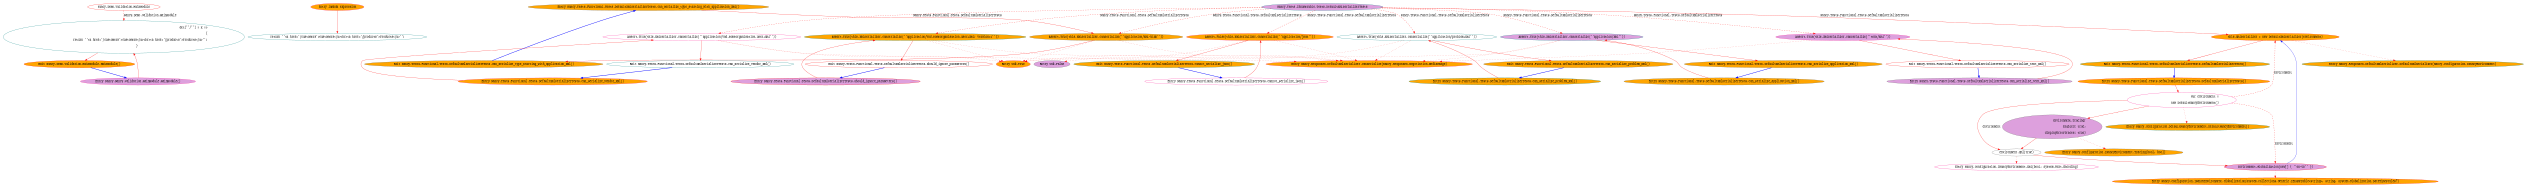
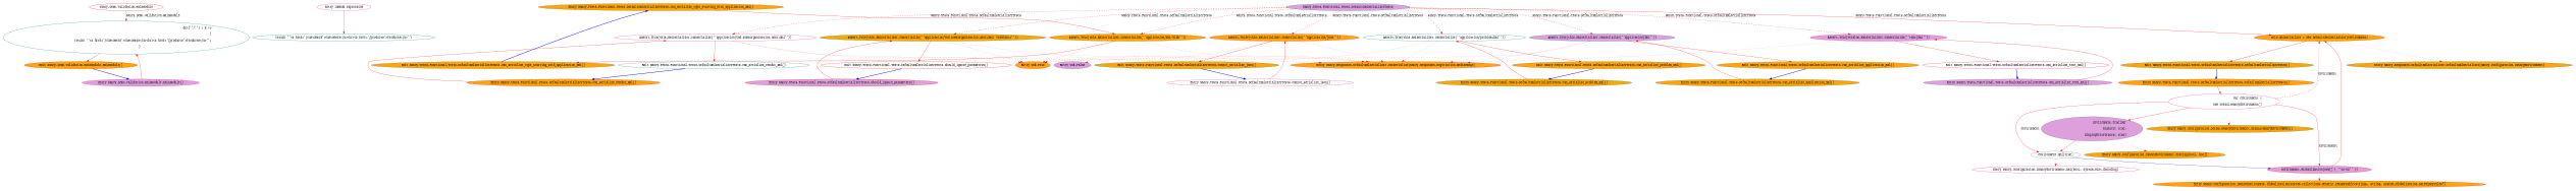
  digraph {
    fontname="Courier Prime"
    node [color=teal fillcolor=orange fontname="Courier Prime" style=filled cluster="Nancy.Tests.Functional.Tests.DefaultXmlSerializerTests.DefaultXmlSerializerTests()" file="DefaultXmlSerializerTests.cs"]
    edge [color=red fontname="Courier Prime" style=solid]
    n1 [color=red fillcolor=white label="Nancy.Demo.Validation.MainModule" cluster="" file=""]
    n2 [cluster="Nancy.Demo.Validation.MainModule.MainModule()" community=0 fillcolor=white label="Get[''/''] = x =>\r\n                {\r\n                    return ''<a href='/customers'>Customers</a><br><a href='/products'>Products</a>'';\r\n                }" span="9-12" file=""]
    n3 [cluster="Nancy.Demo.Validation.MainModule.MainModule()" color=red label="Exit Nancy.Demo.Validation.MainModule.MainModule()" span="7-7" file=""]
-   n4 [cluster="Nancy.Demo.Validation.MainModule.MainModule()" color=deeppink fillcolor=plum label="Entry Nancy.Nancy.Validation.MainModule.MainModule()" span="7-7" file=""]
-   n5 [cluster="lambda expression" color=deeppink label="Entry lambda expression" span="9-12" file=""]
+   n4 [cluster="Nancy.Demo.Validation.MainModule.MainModule()" color=deeppink fillcolor=plum label="Entry Nancy.Demo.Validation.MainModule.MainModule()" span="7-7" file=""]
+   n5 [cluster="lambda expression" color=deeppink fillcolor=white label="Entry lambda expression" span="9-12" file=""]
    n6 [cluster="lambda expression" community=0 fillcolor=white label="return ''<a href='/customers'>Customers</a><br><a href='/products'>Products</a>'';" span="11-11" file=""]
    n7 [cluster="Nancy.Tests.Functional.Tests.DefaultXmlSerializerTests.Can_serialize_type_starting_with_application_xml()" color=gray40 label="Entry Nancy.Tests.Functional.Tests.DefaultXmlSerializerTests.Can_serialize_type_starting_with_application_xml()" span="32-32"]
    n8 [cluster="Nancy.Tests.Functional.Tests.DefaultXmlSerializerTests.Can_serialize_type_starting_with_application_xml()" color=gray40 community=0 label="Assert.True(this.xmlSerializer.CanSerialize(''application/xml-blah''))" span="34-34"]
    n9 [cluster="Nancy.Tests.Functional.Tests.DefaultXmlSerializerTests.Can_serialize_type_starting_with_application_xml()" color=gray40 label="Exit Nancy.Tests.Functional.Tests.DefaultXmlSerializerTests.Can_serialize_type_starting_with_application_xml()" span="32-32"]
    n10 [cluster="Unk.True" color=deeppink label="Entry Unk.True"]
    n11 [cluster="Nancy.Responses.DefaultXmlSerializer.CanSerialize(Nancy.Responses.Negotiation.MediaRange)" color=deeppink label="Entry Nancy.Responses.DefaultXmlSerializer.CanSerialize(Nancy.Responses.Negotiation.MediaRange)" span="35-35"]
    n12 [cluster="Nancy.Configuration.INancyEnvironment.Xml(bool, System.Text.Encoding)" color=deeppink fillcolor=white label="Entry Nancy.Configuration.INancyEnvironment.Xml(bool, System.Text.Encoding)" span="16-16"]
    n13 [cluster="Nancy.Tests.Functional.Tests.DefaultXmlSerializerTests.Can_serialize_text_xml()" color=gray40 fillcolor=plum label="Entry Nancy.Tests.Functional.Tests.DefaultXmlSerializerTests.Can_serialize_text_xml()" span="38-38"]
-   n14 [cluster="Nancy.Tests.Functional.Tests.DefaultXmlSerializerTests.Can_serialize_text_xml()" color=deeppink community=0 fillcolor=plum label="Assert.True(this.xmlSerializer.CanSerialize(''text/xml''))" span="40-40"]
+   n14 [cluster="Nancy.Tests.Functional.Tests.DefaultXmlSerializerTests.Can_serialize_text_xml()" color=deeppink community=0 fillcolor=plum label="Assert.True(version.xmlSerializer.CanSerialize(''text/xml''))" span="40-40"]
    n15 [cluster="Nancy.Tests.Functional.Tests.DefaultXmlSerializerTests.Can_serialize_text_xml()" color=red fillcolor=white label="Exit Nancy.Tests.Functional.Tests.DefaultXmlSerializerTests.Can_serialize_text_xml()" span="38-38"]
    n16 [color=red label="Entry Nancy.Tests.Functional.Tests.DefaultXmlSerializerTests.DefaultXmlSerializerTests()" span="11-11"]
    n17 [color=deeppink community=1 fillcolor=white label="var environment =\r\n                new DefaultNancyEnvironment()" span="13-14"]
    n18 [color=gray40 community=1 fillcolor=plum label="environment.Tracing(\r\n                enabled: true,\r\n                displayErrorTraces: true)" span="16-18"]
    n19 [color=gray40 community=0 fillcolor=white label="environment.Xml(true)" span="19-19"]
    n20 [color=red community=0 fillcolor=plum label="environment.Globalization(new[] { ''en-US'' })" span="20-20"]
    n21 [color=red community=0 label="this.xmlSerializer = new DefaultXmlSerializer(environment)" span="22-22"]
    n22 [cluster="Nancy.Configuration.DefaultNancyEnvironment.DefaultNancyEnvironment()" label="Entry Nancy.Configuration.DefaultNancyEnvironment.DefaultNancyEnvironment()" span="9-9"]
    n23 [cluster="Nancy.Configuration.INancyEnvironment.Tracing(bool, bool)" color=gray40 label="Entry Nancy.Configuration.INancyEnvironment.Tracing(bool, bool)" span="15-15"]
    n24 [cluster="Nancy.Configuration.INancyEnvironment.Globalization(System.Collections.Generic.IEnumerable<string>, string, System.Globalization.DateTimeStyles?)" color=red label="Entry Nancy.Configuration.INancyEnvironment.Globalization(System.Collections.Generic.IEnumerable<string>, string, System.Globalization.DateTimeStyles?)" span="19-19"]
    n25 [label="Exit Nancy.Tests.Functional.Tests.DefaultXmlSerializerTests.DefaultXmlSerializerTests()" span="11-11"]
    n26 [cluster="Nancy.Responses.DefaultXmlSerializer.DefaultXmlSerializer(Nancy.Configuration.INancyEnvironment)" label="Entry Nancy.Responses.DefaultXmlSerializer.DefaultXmlSerializer(Nancy.Configuration.INancyEnvironment)" span="24-24"]
    n27 [cluster="Nancy.Tests.Functional.Tests.DefaultXmlSerializerTests.Can_serialize_vendor_xml()" color=deeppink label="Entry Nancy.Tests.Functional.Tests.DefaultXmlSerializerTests.Can_serialize_vendor_xml()" span="44-44"]
    n28 [cluster="Nancy.Tests.Functional.Tests.DefaultXmlSerializerTests.Can_serialize_vendor_xml()" color=deeppink community=0 fillcolor=white label="Assert.True(this.xmlSerializer.CanSerialize(''application/vnd.someorganisation.user+xml''))" span="46-46"]
    n29 [cluster="Nancy.Tests.Functional.Tests.DefaultXmlSerializerTests.Can_serialize_vendor_xml()" fillcolor=white label="Exit Nancy.Tests.Functional.Tests.DefaultXmlSerializerTests.Can_serialize_vendor_xml()" span="44-44"]
    n30 [cluster="Unk.False" color=gray40 fillcolor=plum label="Entry Unk.False"]
    n31 [cluster="Nancy.Tests.Functional.Tests.DefaultXmlSerializerTests.Should_ignore_parameters()" color=red fillcolor=plum label="Entry Nancy.Tests.Functional.Tests.DefaultXmlSerializerTests.Should_ignore_parameters()" span="62-62"]
    n32 [cluster="Nancy.Tests.Functional.Tests.DefaultXmlSerializerTests.Should_ignore_parameters()" community=0 label="Assert.True(this.xmlSerializer.CanSerialize(''application/vnd.someorganisation.user+xml; version=1''))" span="64-64"]
    n33 [cluster="Nancy.Tests.Functional.Tests.DefaultXmlSerializerTests.Should_ignore_parameters()" color=red fillcolor=white label="Exit Nancy.Tests.Functional.Tests.DefaultXmlSerializerTests.Should_ignore_parameters()" span="62-62"]
    n34 [cluster="Nancy.Tests.Functional.Tests.DefaultXmlSerializerTests.Cannot_serialize_json()" color=deeppink fillcolor=white label="Entry Nancy.Tests.Functional.Tests.DefaultXmlSerializerTests.Cannot_serialize_json()" span="56-56"]
    n35 [cluster="Nancy.Tests.Functional.Tests.DefaultXmlSerializerTests.Cannot_serialize_json()" color=deeppink community=0 label="Assert.False(this.xmlSerializer.CanSerialize(''application/json''))" span="58-58"]
    n36 [cluster="Nancy.Tests.Functional.Tests.DefaultXmlSerializerTests.Cannot_serialize_json()" label="Exit Nancy.Tests.Functional.Tests.DefaultXmlSerializerTests.Cannot_serialize_json()" span="56-56"]
    n37 [cluster="Nancy.Tests.Functional.Tests.DefaultXmlSerializerTests.Can_serialize_problem_xml()" label="Entry Nancy.Tests.Functional.Tests.DefaultXmlSerializerTests.Can_serialize_problem_xml()" span="50-50"]
    n38 [cluster="Nancy.Tests.Functional.Tests.DefaultXmlSerializerTests.Can_serialize_problem_xml()" community=0 fillcolor=white label="Assert.True(this.xmlSerializer.CanSerialize(''application/problem+xml''))" span="52-52"]
    n39 [cluster="Nancy.Tests.Functional.Tests.DefaultXmlSerializerTests.Can_serialize_problem_xml()" color=gray40 label="Exit Nancy.Tests.Functional.Tests.DefaultXmlSerializerTests.Can_serialize_problem_xml()" span="50-50"]
    n40 [cluster="Nancy.Tests.Functional.Tests.DefaultXmlSerializerTests.Can_serialize_application_xml()" color=gray40 label="Entry Nancy.Tests.Functional.Tests.DefaultXmlSerializerTests.Can_serialize_application_xml()" span="26-26"]
    n41 [cluster="Nancy.Tests.Functional.Tests.DefaultXmlSerializerTests.Can_serialize_application_xml()" community=0 fillcolor=plum label="Assert.True(this.xmlSerializer.CanSerialize(''application/xml''))" span="28-28"]
    n42 [cluster="Nancy.Tests.Functional.Tests.DefaultXmlSerializerTests.Can_serialize_application_xml()" color=gray40 label="Exit Nancy.Tests.Functional.Tests.DefaultXmlSerializerTests.Can_serialize_application_xml()" span="26-26"]
-   n43 [fillcolor=plum label="Nancy.Tests.IEnumerable.Tests.DefaultXmlSerializerTests" cluster=""]
+   n43 [fillcolor=plum label="Nancy.Tests.Functional.Tests.DefaultXmlSerializerTests" cluster=""]
    n1 -> n2 [label="Nancy.Demo.Validation.MainModule" style=dashed]
    n2 -> n3
    n3 -> n4 [color=blue style=bold]
    n4 -> n2
    n5 -> n6
    n7 -> n8
    n8 -> n9
    n8 -> n10 [style=dotted]
    n8 -> n11 [style=dotted]
    n9 -> n7 [color=blue style=bold]
    n13 -> n14
    n14 -> n11 [style=dotted]
    n14 -> n15
    n15 -> n13 [color=blue style=bold]
    n16 -> n17
    n17 -> n18
    n17 -> n19 [label=environment]
-   n17 -> n20 [label=environment style=dashed]
+   n17 -> n20 [label=environment]
    n17 -> n21 [label=environment style=dashed]
    n17 -> n22 [style=dotted]
    n18 -> n19
    n18 -> n23 [style=dotted]
    n19 -> n12 [style=dotted]
-   n19 -> n20
-   n20 -> n21 [color=blue]
+   n19 -> n20 [color=blue]
+   n20 -> n21
    n20 -> n24 [style=dotted]
    n21 -> n25
    n21 -> n26 [style=dotted]
    n25 -> n16 [color=blue style=bold]
    n27 -> n28
    n28 -> n10 [style=dotted]
    n28 -> n11 [style=dotted]
    n28 -> n29
    n29 -> n27 [color=blue style=bold]
    n31 -> n32
    n32 -> n10 [style=dotted]
    n32 -> n11 [style=dotted]
    n32 -> n33
    n33 -> n31 [color=blue style=bold]
    n34 -> n35
    n35 -> n11 [style=dotted]
    n35 -> n30 [style=dotted]
    n35 -> n36
    n36 -> n34 [color=blue style=bold]
    n37 -> n38
    n38 -> n10 [style=dotted]
    n38 -> n11 [style=dotted]
    n38 -> n39
    n39 -> n37 [color=blue style=bold]
    n40 -> n41
    n41 -> n10 [style=dotted]
    n41 -> n11 [style=dotted]
    n41 -> n42
    n42 -> n40 [color=blue style=bold]
    n43 -> n8 [label="Nancy.Tests.Functional.Tests.DefaultXmlSerializerTests" style=dashed]
    n43 -> n14 [label="Nancy.Tests.Functional.Tests.DefaultXmlSerializerTests" style=dashed]
    n43 -> n21 [label="Nancy.Tests.Functional.Tests.DefaultXmlSerializerTests"]
    n43 -> n28 [label="Nancy.Tests.Functional.Tests.DefaultXmlSerializerTests" style=dashed]
    n43 -> n32 [label="Nancy.Tests.Functional.Tests.DefaultXmlSerializerTests" style=dashed]
    n43 -> n35 [label="Nancy.Tests.Functional.Tests.DefaultXmlSerializerTests" style=dashed]
    n43 -> n38 [label="Nancy.Tests.Functional.Tests.DefaultXmlSerializerTests" style=dashed]
    n43 -> n41 [label="Nancy.Tests.Functional.Tests.DefaultXmlSerializerTests" style=dashed]
  }
